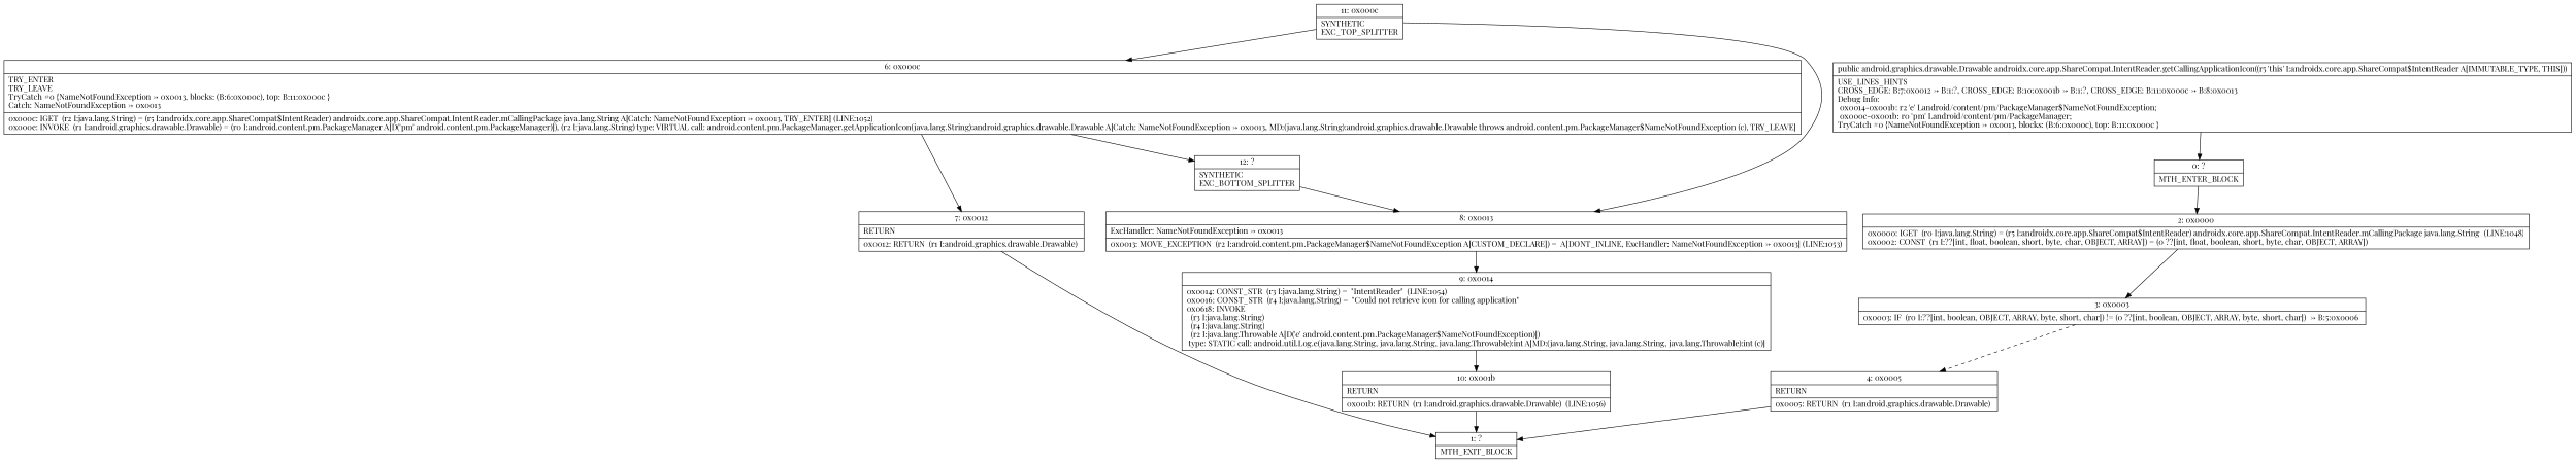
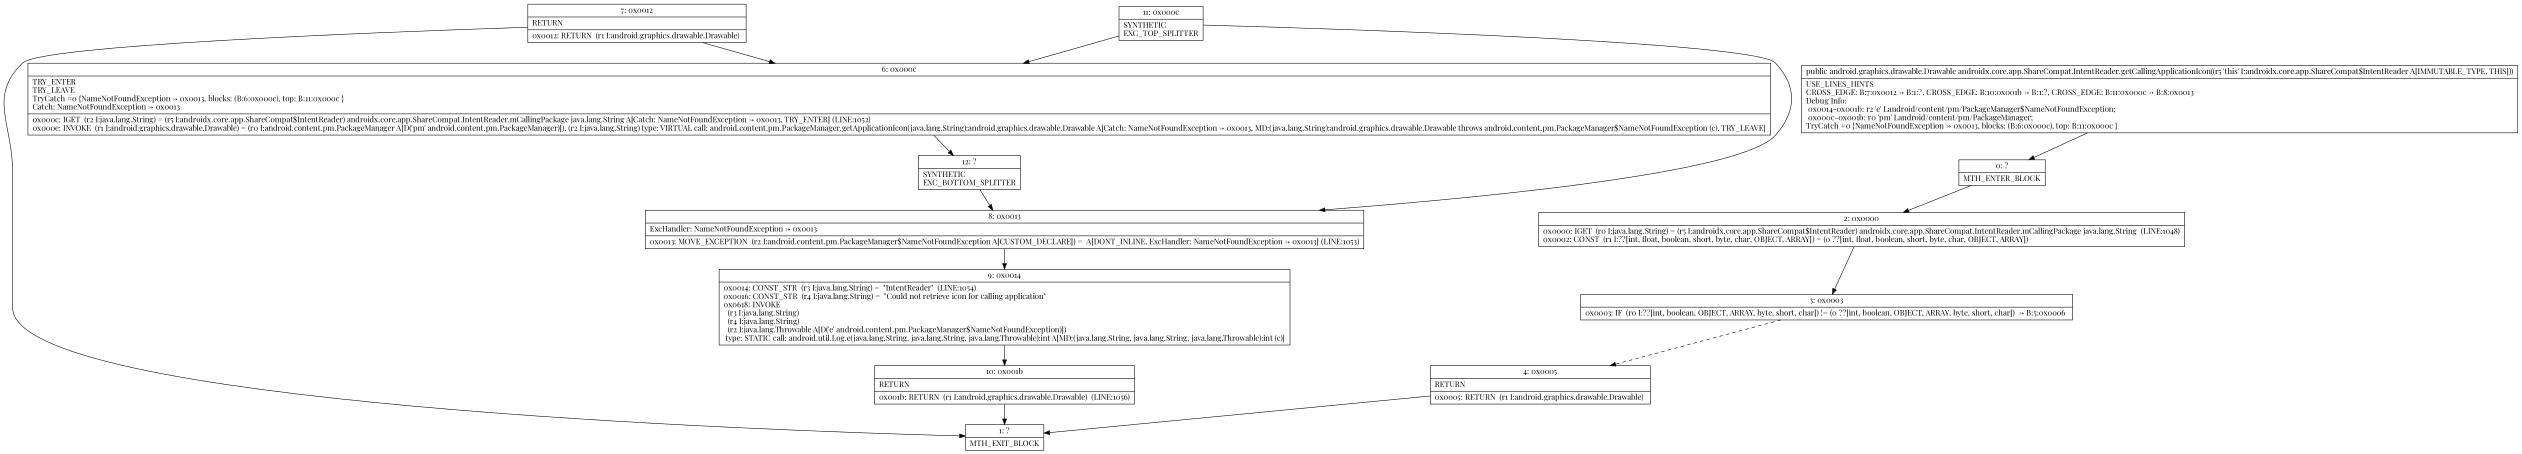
  digraph {
    fontname="Playfair Display"
    node [fontname="Playfair Display" shape=record]
    edge [fontname="Playfair Display"]
    n1 [label="{0\:\ ?|MTH_ENTER_BLOCK\l}"]
    n2 [label="{2\:\ 0x0000|0x0000: IGET  (r0 I:java.lang.String) = (r5 I:androidx.core.app.ShareCompat$IntentReader) androidx.core.app.ShareCompat.IntentReader.mCallingPackage java.lang.String  (LINE:1048)\l0x0002: CONST  (r1 I:??[int, float, boolean, short, byte, char, OBJECT, ARRAY]) = (0 ??[int, float, boolean, short, byte, char, OBJECT, ARRAY]) \l}"]
    n3 [label="{3\:\ 0x0003|0x0003: IF  (r0 I:??[int, boolean, OBJECT, ARRAY, byte, short, char]) != (0 ??[int, boolean, OBJECT, ARRAY, byte, short, char])  \-\> B:5:0x0006 \l}"]
    n4 [label="{4\:\ 0x0005|RETURN\l|0x0005: RETURN  (r1 I:android.graphics.drawable.Drawable) \l}"]
    n5 [label="{1\:\ ?|MTH_EXIT_BLOCK\l}"]
    n6 [label="{11\:\ 0x000c|SYNTHETIC\lEXC_TOP_SPLITTER\l}"]
    n7 [label="{6\:\ 0x000c|TRY_ENTER\lTRY_LEAVE\lTryCatch #0 \{NameNotFoundException \-\> 0x0013, blocks: (B:6:0x000c), top: B:11:0x000c \}\lCatch: NameNotFoundException \-\> 0x0013\l|0x000c: IGET  (r2 I:java.lang.String) = (r5 I:androidx.core.app.ShareCompat$IntentReader) androidx.core.app.ShareCompat.IntentReader.mCallingPackage java.lang.String A[Catch: NameNotFoundException \-\> 0x0013, TRY_ENTER] (LINE:1052)\l0x000e: INVOKE  (r1 I:android.graphics.drawable.Drawable) = (r0 I:android.content.pm.PackageManager A[D('pm' android.content.pm.PackageManager)]), (r2 I:java.lang.String) type: VIRTUAL call: android.content.pm.PackageManager.getApplicationIcon(java.lang.String):android.graphics.drawable.Drawable A[Catch: NameNotFoundException \-\> 0x0013, MD:(java.lang.String):android.graphics.drawable.Drawable throws android.content.pm.PackageManager$NameNotFoundException (c), TRY_LEAVE]\l}"]
    n8 [label="{8\:\ 0x0013|ExcHandler: NameNotFoundException \-\> 0x0013\l|0x0013: MOVE_EXCEPTION  (r2 I:android.content.pm.PackageManager$NameNotFoundException A[CUSTOM_DECLARE]) =  A[DONT_INLINE, ExcHandler: NameNotFoundException \-\> 0x0013] (LINE:1053)\l}"]
    n9 [label="{7\:\ 0x0012|RETURN\l|0x0012: RETURN  (r1 I:android.graphics.drawable.Drawable) \l}"]
    n10 [label="{12\:\ ?|SYNTHETIC\lEXC_BOTTOM_SPLITTER\l}"]
    n11 [label="{9\:\ 0x0014|0x0014: CONST_STR  (r3 I:java.lang.String) =  \"IntentReader\"  (LINE:1054)\l0x0016: CONST_STR  (r4 I:java.lang.String) =  \"Could not retrieve icon for calling application\" \l0x0618: INVOKE  \l  (r3 I:java.lang.String)\l  (r4 I:java.lang.String)\l  (r2 I:java.lang.Throwable A[D('e' android.content.pm.PackageManager$NameNotFoundException)])\l type: STATIC call: android.util.Log.e(java.lang.String, java.lang.String, java.lang.Throwable):int A[MD:(java.lang.String, java.lang.String, java.lang.Throwable):int (c)]\l}"]
    n12 [label="{10\:\ 0x001b|RETURN\l|0x001b: RETURN  (r1 I:android.graphics.drawable.Drawable)  (LINE:1056)\l}"]
    n13 [label="{public android.graphics.drawable.Drawable androidx.core.app.ShareCompat.IntentReader.getCallingApplicationIcon((r5 'this' I:androidx.core.app.ShareCompat$IntentReader A[IMMUTABLE_TYPE, THIS]))  | USE_LINES_HINTS\lCROSS_EDGE: B:7:0x0012 \-\> B:1:?, CROSS_EDGE: B:10:0x001b \-\> B:1:?, CROSS_EDGE: B:11:0x000c \-\> B:8:0x0013\lDebug Info:\l  0x0014\-0x001b: r2 'e' Landroid\/content\/pm\/PackageManager$NameNotFoundException;\l  0x000c\-0x001b: r0 'pm' Landroid\/content\/pm\/PackageManager;\lTryCatch #0 \{NameNotFoundException \-\> 0x0013, blocks: (B:6:0x000c), top: B:11:0x000c \}\l}"]
    n1 -> n2
    n2 -> n3
    n3 -> n4 [style=dashed]
    n4 -> n5
    n6 -> n7
    n6 -> n8
-   n7 -> n9
+   n9 -> n7
    n7 -> n10
    n8 -> n11
    n9 -> n5
    n10 -> n8
    n11 -> n12
    n12 -> n5
    n13 -> n1
  }
